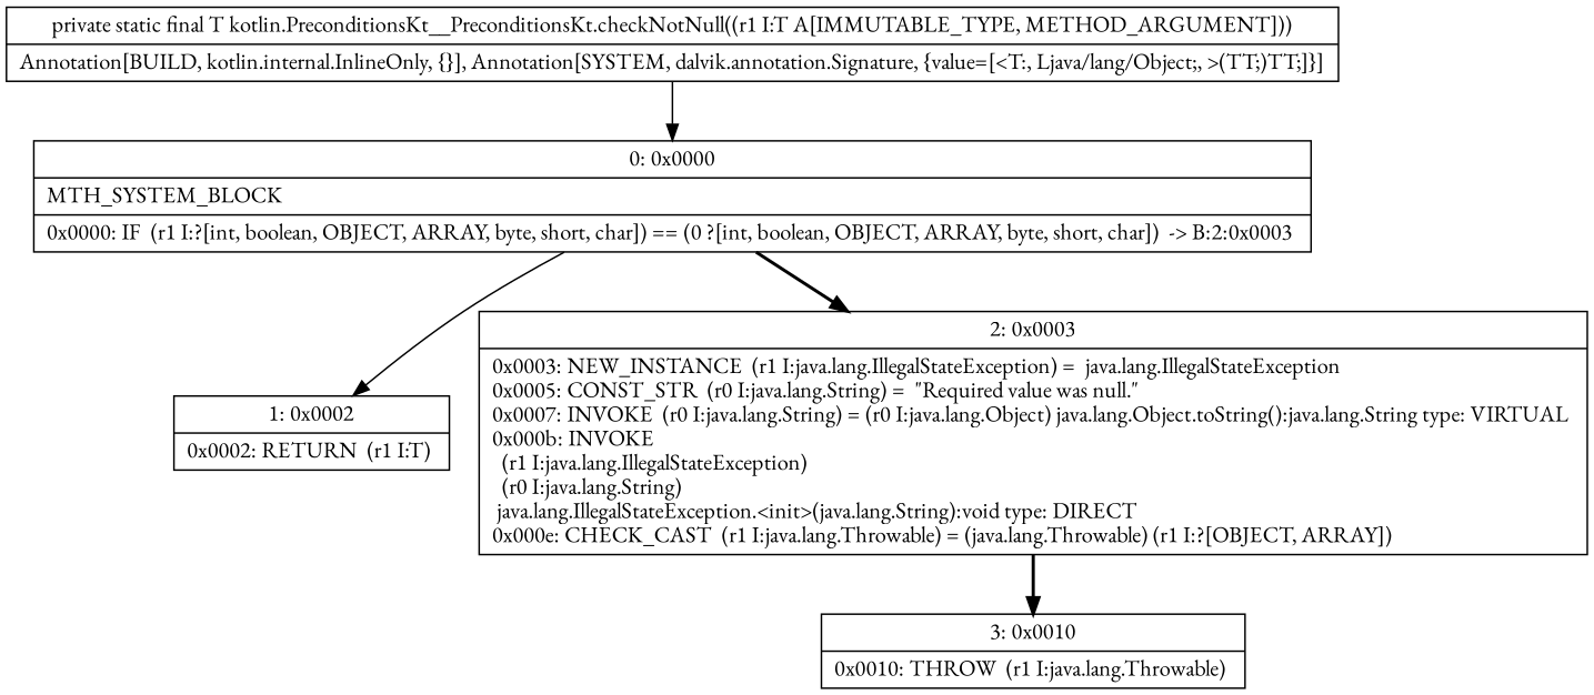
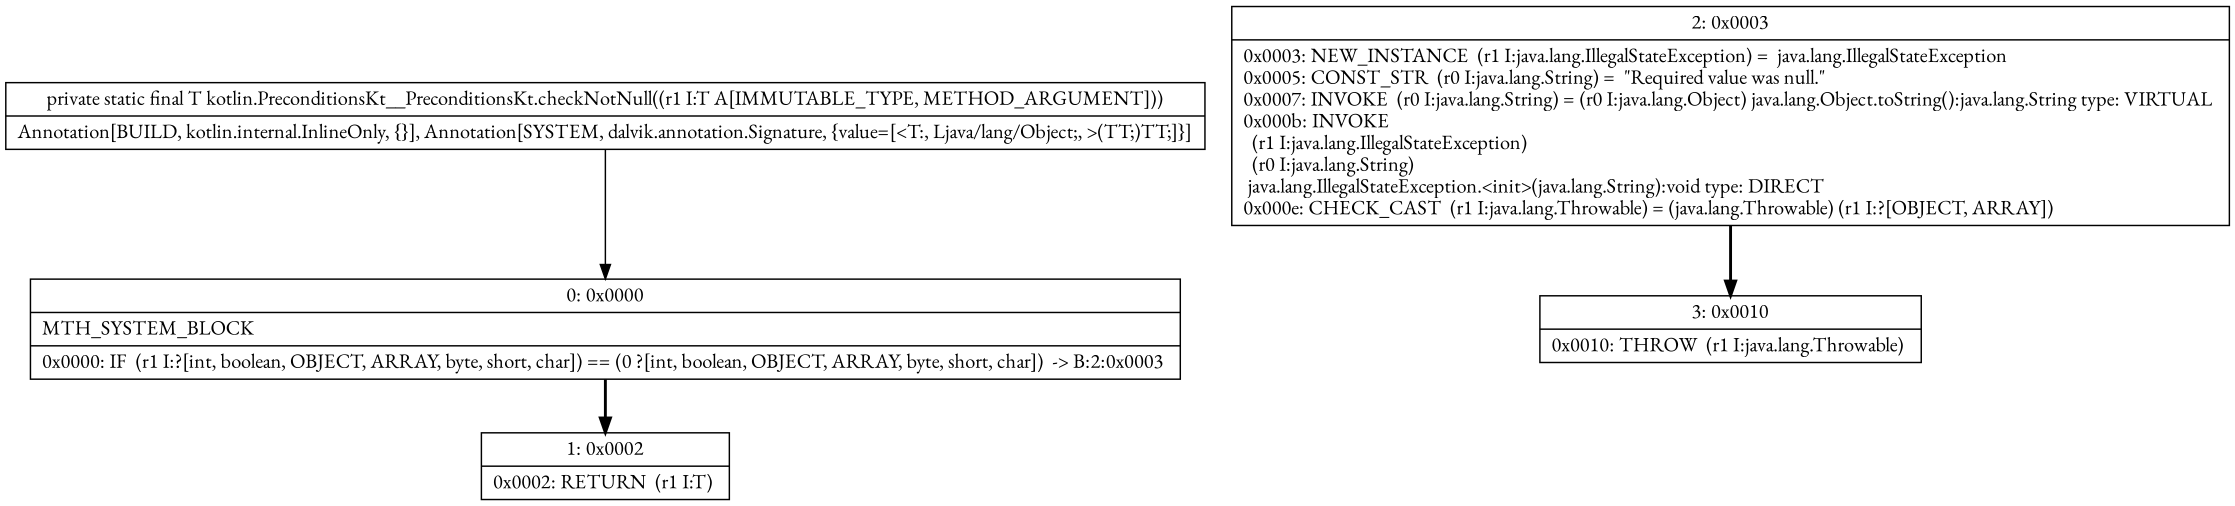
  digraph {
    fontname="EB Garamond"
    node [fontname="EB Garamond" shape=record]
    edge [fontname="EB Garamond" style=solid]
    n1 [label="{0\:\ 0x0000|MTH_SYSTEM_BLOCK\l|0x0000: IF  (r1 I:?[int, boolean, OBJECT, ARRAY, byte, short, char]) == (0 ?[int, boolean, OBJECT, ARRAY, byte, short, char])  \-\> B:2:0x0003 \l}"]
    n2 [label="{1\:\ 0x0002|0x0002: RETURN  (r1 I:T) \l}"]
    n3 [label="{2\:\ 0x0003|0x0003: NEW_INSTANCE  (r1 I:java.lang.IllegalStateException) =  java.lang.IllegalStateException \l0x0005: CONST_STR  (r0 I:java.lang.String) =  \"Required value was null.\" \l0x0007: INVOKE  (r0 I:java.lang.String) = (r0 I:java.lang.Object) java.lang.Object.toString():java.lang.String type: VIRTUAL \l0x000b: INVOKE  \l  (r1 I:java.lang.IllegalStateException)\l  (r0 I:java.lang.String)\l java.lang.IllegalStateException.\<init\>(java.lang.String):void type: DIRECT \l0x000e: CHECK_CAST  (r1 I:java.lang.Throwable) = (java.lang.Throwable) (r1 I:?[OBJECT, ARRAY]) \l}"]
    n4 [label="{3\:\ 0x0010|0x0010: THROW  (r1 I:java.lang.Throwable) \l}"]
    n5 [label="{private static final T kotlin.PreconditionsKt__PreconditionsKt.checkNotNull((r1 I:T A[IMMUTABLE_TYPE, METHOD_ARGUMENT]))  | Annotation[BUILD, kotlin.internal.InlineOnly, \{\}], Annotation[SYSTEM, dalvik.annotation.Signature, \{value=[\<T:, Ljava\/lang\/Object;, \>(TT;)TT;]\}]\l}"]
-   n1 -> n2
-   n1 -> n3 [style=bold]
+   n1 -> n2 [style=bold]
    n3 -> n4 [style=bold]
    n5 -> n1
  }
